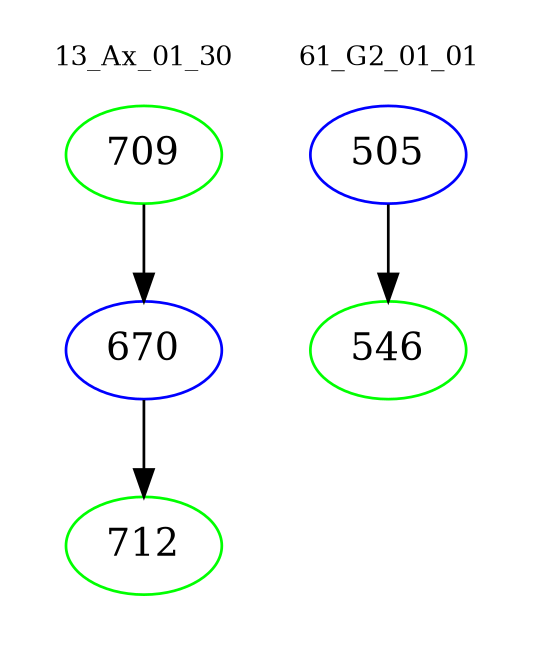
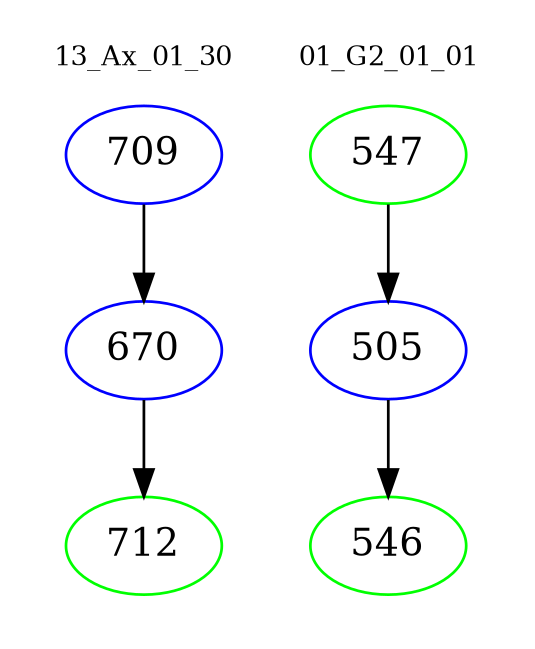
  digraph {
    node [color=green]
    edge [color=black]
-   n1 [label=709]
+   n1 [color=blue label=709]
    n2 [color=blue label=670]
    n3 [label=712]
+   n4 [label=547]
    n5 [color=blue label=505]
    n6 [label=546]
    subgraph cluster_1 {
      color=white
      fontsize=10
      label="13_Ax_01_30"
      n1
      n2
      n3
    }
    subgraph cluster_2 {
      color=white
      fontsize=10
-     label="61_G2_01_01"
+     label="01_G2_01_01"
+     n4
      n5
      n6
    }
    n1 -> n2
    n2 -> n3
+   n4 -> n5
    n5 -> n6
  }
